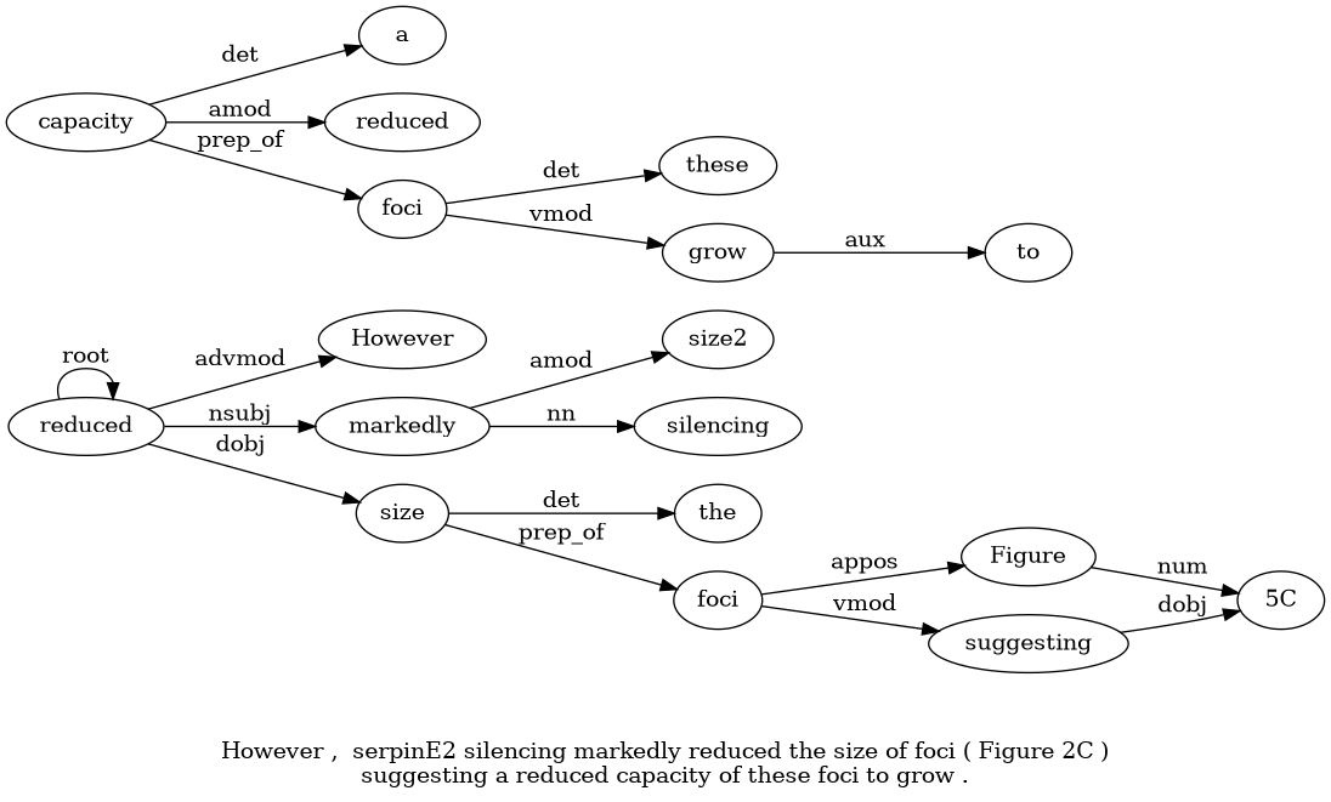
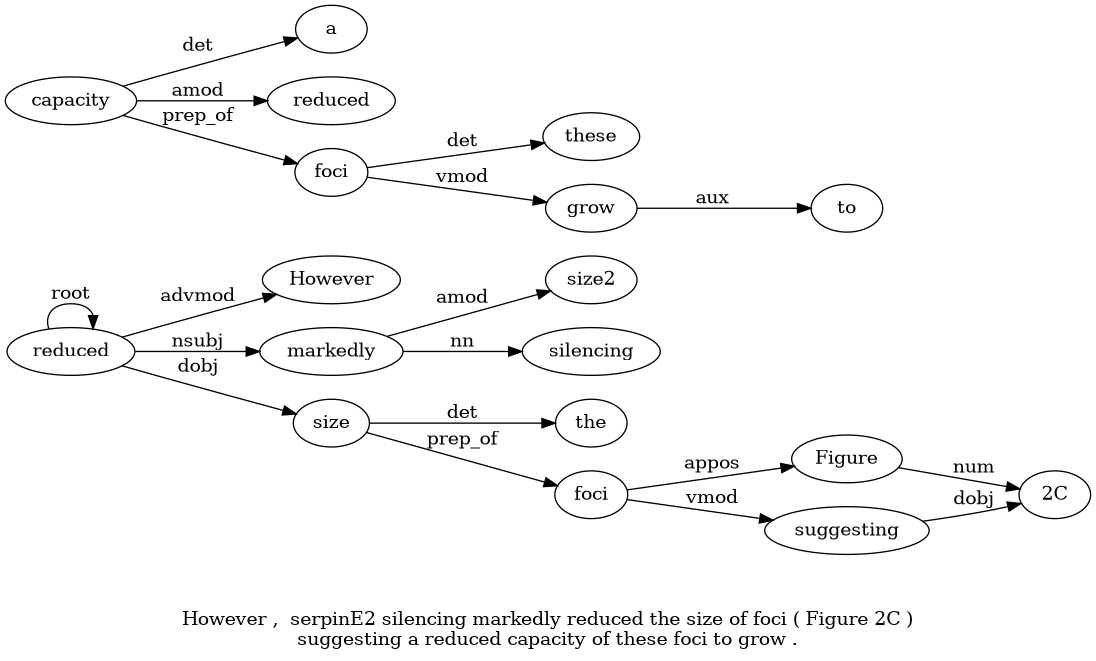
  digraph {
    label="However ,  serpinE2 silencing markedly reduced the size of foci ( Figure 2C )\nsuggesting a reduced capacity of these foci to grow ."
    rankdir=LR
    node [fillcolor=white style=filled]
    n1 [label=reduced]
    n2 [label=However]
    n3 [label=markedly]
    n4 [label=size]
    n5 [label=size2]
    n6 [label=silencing]
    n7 [label=the]
    n8 [label=foci]
    n9 [label=Figure]
    n10 [label=suggesting]
-   n11 [label="5C"]
+   n11 [label="2C"]
    n12 [label=capacity]
    n13 [label=a]
    n14 [label=reduced]
    n15 [label=foci]
    n16 [label=these]
    n17 [label=grow]
    n18 [label=to]
    n1 -> n1 [label=root]
    n1 -> n2 [label=advmod]
    n1 -> n3 [label=nsubj]
    n1 -> n4 [label=dobj]
    n3 -> n5 [label=amod]
    n3 -> n6 [label=nn]
    n4 -> n7 [label=det]
    n4 -> n8 [label=prep_of]
    n8 -> n9 [label=appos]
    n8 -> n10 [label=vmod]
    n9 -> n11 [label=num]
    n10 -> n11 [label=dobj]
    n12 -> n13 [label=det]
    n12 -> n14 [label=amod]
    n12 -> n15 [label=prep_of]
    n15 -> n16 [label=det]
    n15 -> n17 [label=vmod]
    n17 -> n18 [label=aux]
  }
